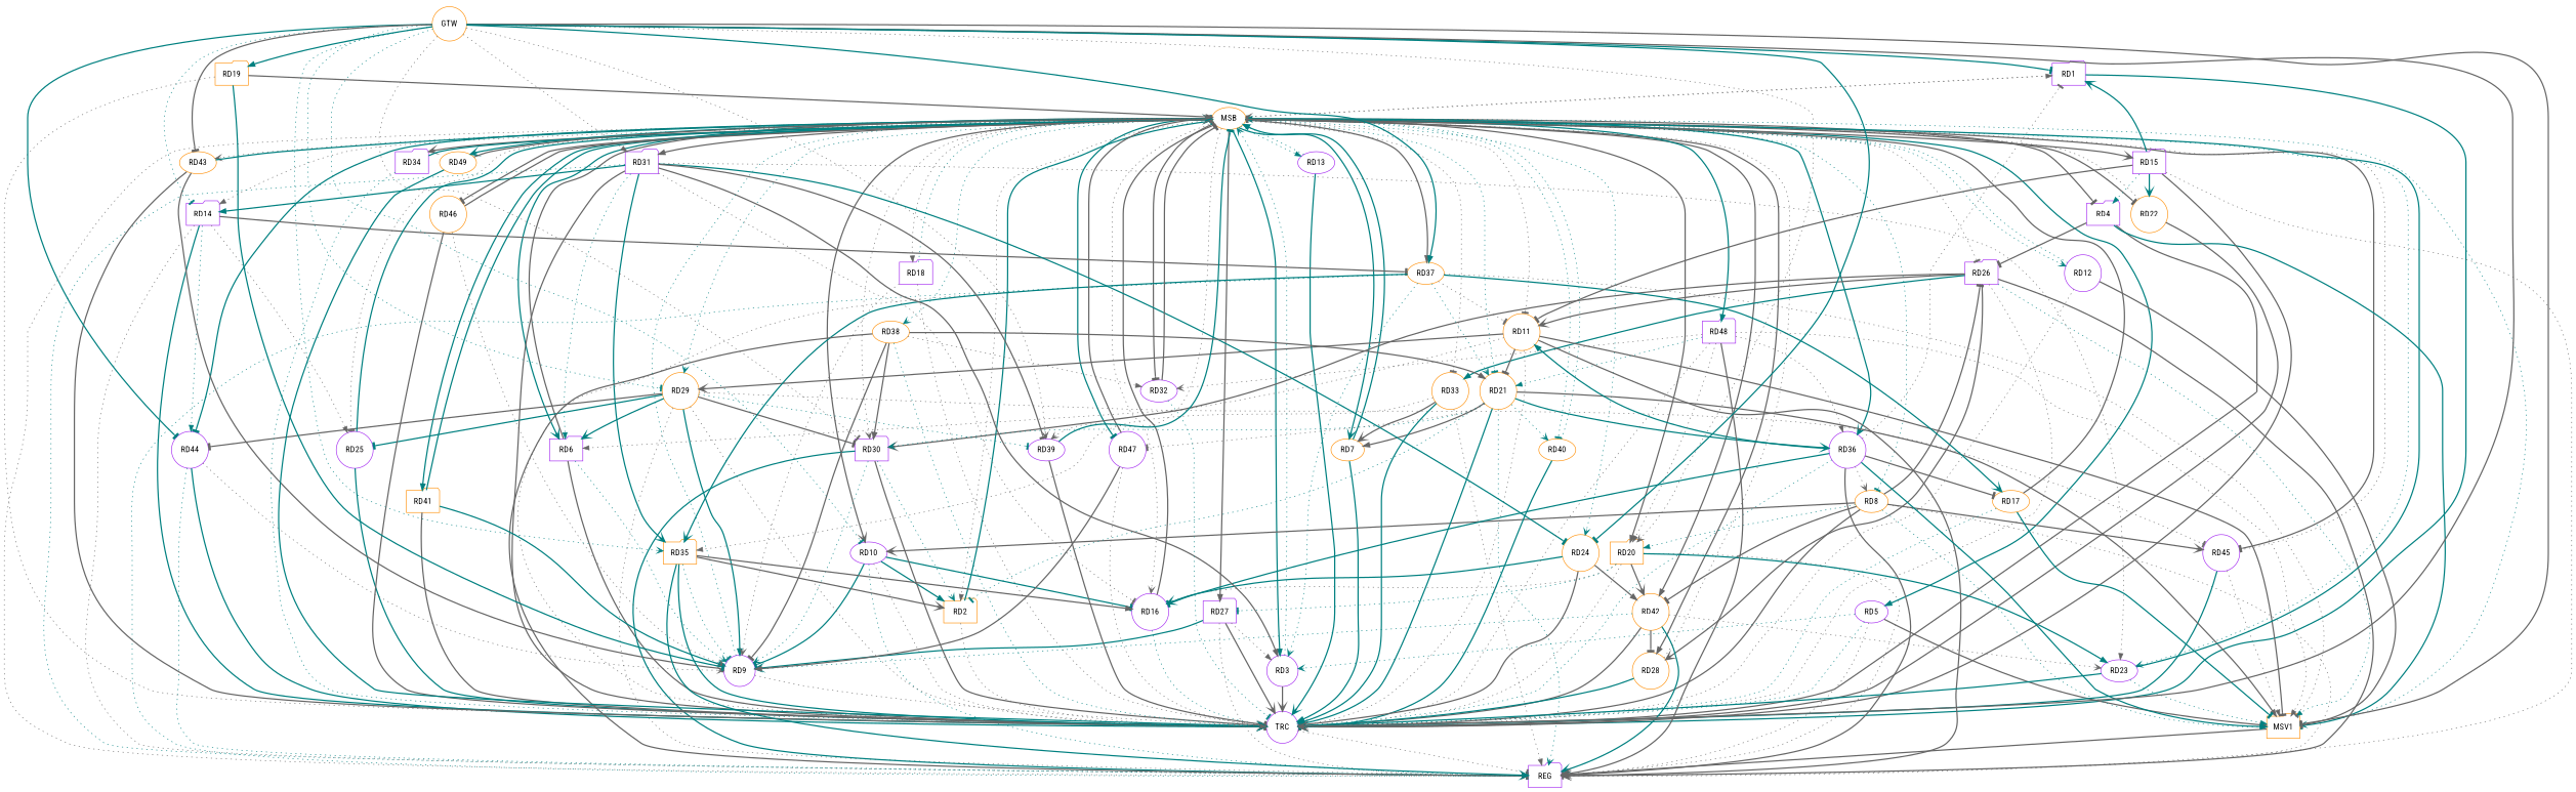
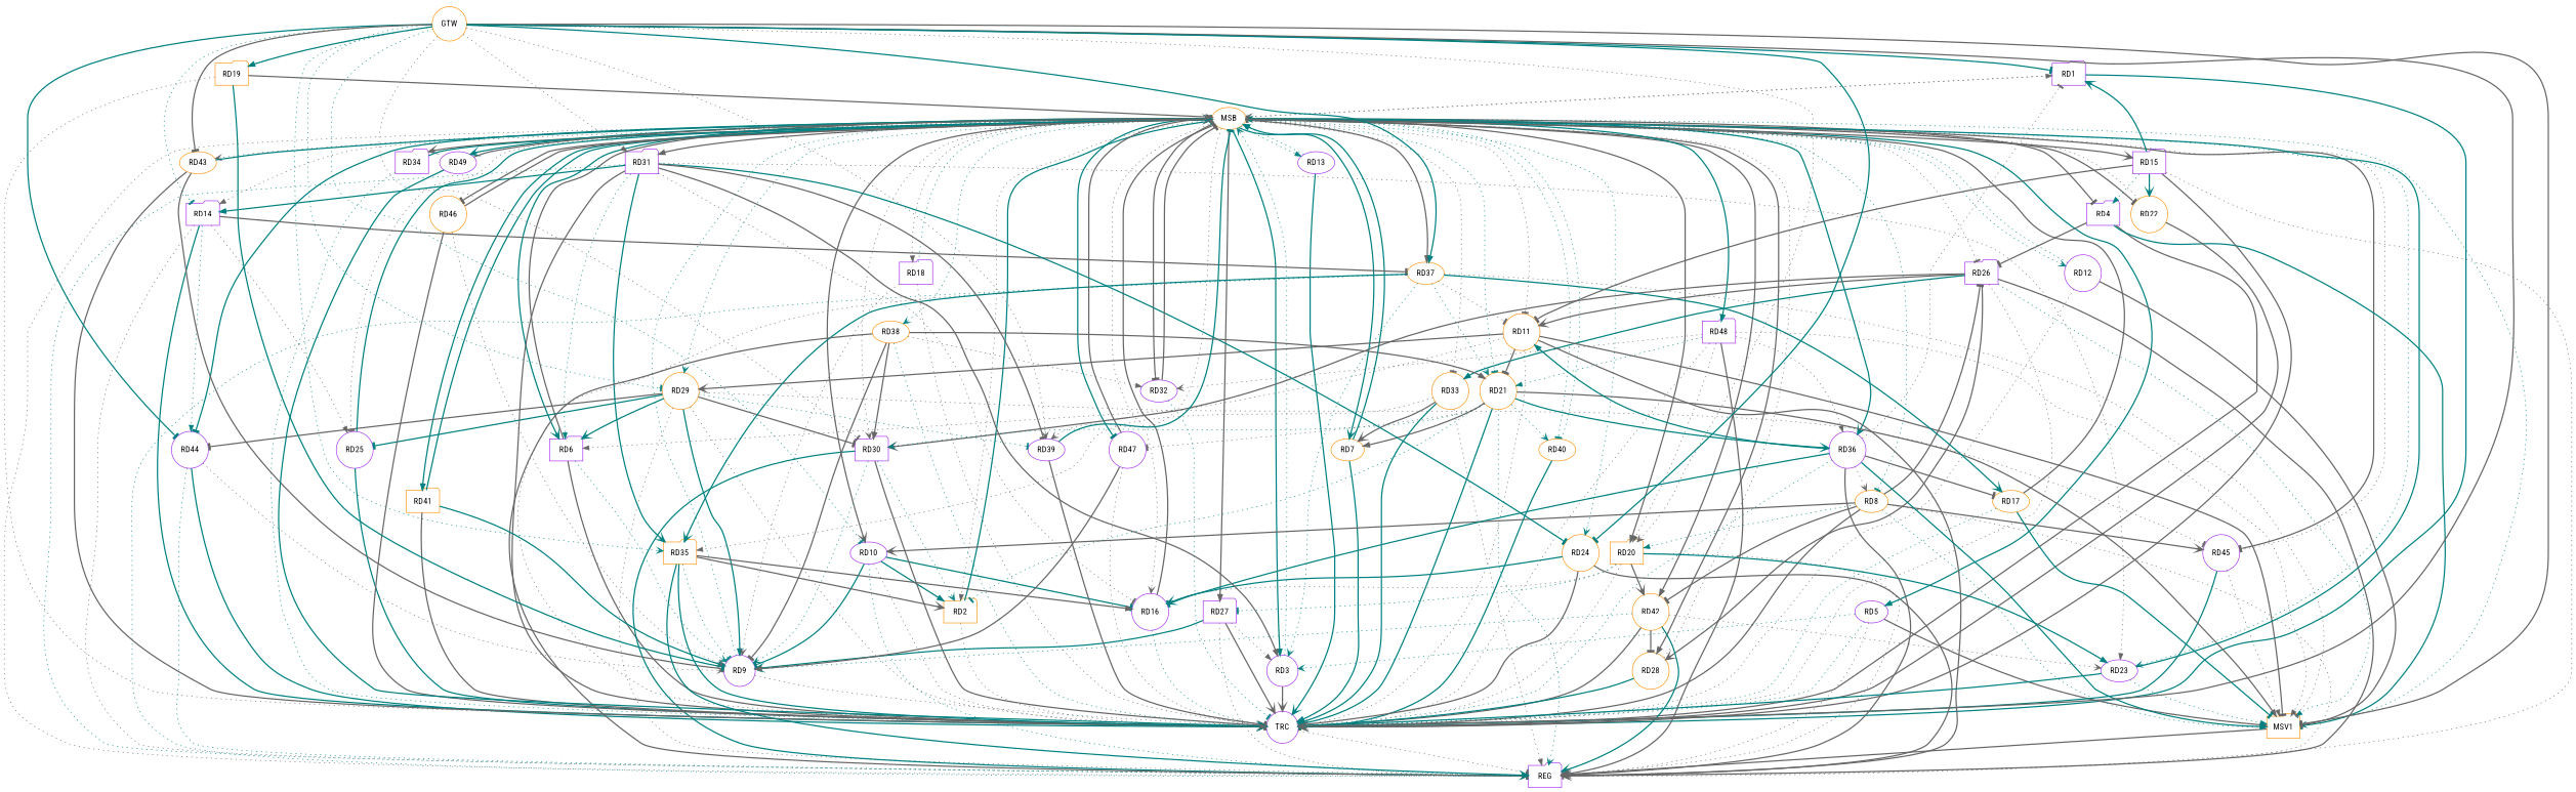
  strict digraph {
    fontname="Roboto Condensed"
    node [color=purple fontname="Roboto Condensed" shape=circle]
    edge [arrowhead=tee color=gray40 fontname="Roboto Condensed" style=bold]
    n1 [label=RD1 shape=folder]
    n2 [color=darkorange label=MSB shape=ellipse]
    n3 [label=TRC]
    n4 [color=darkorange label=RD2 shape=folder]
    n5 [label=RD3]
    n6 [label=RD4 shape=folder]
    n7 [color=darkorange label=MSV1 shape=folder]
    n8 [label=RD5 shape=ellipse]
    n9 [label=REG shape=folder]
    n10 [label=RD6 shape=folder]
    n11 [color=darkorange label=RD7 shape=ellipse]
    n12 [color=darkorange label=RD8 shape=ellipse]
    n13 [label=RD10 shape=ellipse]
    n14 [color=darkorange label=RD20 shape=folder]
    n15 [label=RD26 shape=folder]
    n16 [color=darkorange label=RD42]
    n17 [label=RD45]
    n18 [label=RD16]
    n19 [color=darkorange label=RD11]
    n20 [color=darkorange label=RD21]
    n21 [color=darkorange label=RD29]
    n22 [label=RD12]
    n23 [label=RD13 shape=ellipse]
    n24 [label=RD14 shape=folder]
    n25 [label=RD25]
    n26 [color=darkorange label=RD37 shape=ellipse]
    n27 [label=RD44]
    n28 [label=RD15 shape=folder]
    n29 [color=darkorange label=RD22]
    n30 [label=RD18 shape=folder]
    n31 [label=RD23 shape=ellipse]
    n32 [label=RD27 shape=folder]
    n33 [label=RD30 shape=folder]
    n34 [label=RD36]
    n35 [color=darkorange label=RD40 shape=ellipse]
    n36 [label=RD47]
    n37 [color=darkorange label=RD24]
    n38 [color=darkorange label=RD28]
    n39 [color=darkorange label=RD33]
    n40 [label=RD39 shape=ellipse]
    n41 [label=RD31 shape=folder]
    n42 [label=RD32 shape=ellipse]
    n43 [label=RD34 shape=folder]
    n44 [color=darkorange label=RD38 shape=ellipse]
    n45 [color=darkorange label=RD41 shape=folder]
    n46 [color=darkorange label=RD43 shape=ellipse]
    n47 [color=darkorange label=RD46]
    n48 [label=RD48 shape=folder]
-   n49 [color=darkorange label=RD49 shape=ellipse]
+   n49 [label=RD49 shape=ellipse]
    n50 [label=RD9]
    n51 [color=darkorange label=RD17 shape=ellipse]
    n52 [color=darkorange label=RD35 shape=folder]
    n53 [color=darkorange label=RD19 shape=folder]
    n54 [color=darkorange label=GTW]
    n1 -> n2 [arrowhead=vee style=dotted]
    n1 -> n3 [arrowhead=vee color=teal]
    n2 -> n1 [arrowhead=normal style=dotted]
    n2 -> n4 [arrowhead=normal style=dotted]
    n2 -> n5 [arrowhead=normal color=teal]
    n2 -> n6
    n2 -> n7 [arrowhead=vee color=teal style=dotted]
    n2 -> n8 [arrowhead=normal color=teal]
    n2 -> n9 [arrowhead=vee style=dotted]
    n2 -> n10 [arrowhead=vee color=teal]
    n2 -> n11 [arrowhead=vee color=teal]
    n2 -> n12 [color=teal style=dotted]
    n2 -> n13 [arrowhead=vee]
    n2 -> n14 [arrowhead=normal]
    n2 -> n15 [style=dotted]
    n2 -> n16 [arrowhead=normal]
    n2 -> n17
    n2 -> n18 [arrowhead=vee style=dotted]
    n2 -> n19 [style=dotted]
    n2 -> n20 [color=teal style=dotted]
    n2 -> n21 [arrowhead=vee color=teal style=dotted]
    n2 -> n22 [arrowhead=vee color=teal style=dotted]
    n2 -> n23 [arrowhead=normal color=teal style=dotted]
    n2 -> n24 [arrowhead=normal style=dotted]
    n2 -> n25 [style=dotted]
    n2 -> n26 [arrowhead=normal]
    n2 -> n27 [color=teal]
    n2 -> n28 [arrowhead=vee]
    n2 -> n29
    n2 -> n30 [arrowhead=normal style=dotted]
    n2 -> n31 [arrowhead=vee color=teal style=dotted]
    n2 -> n32 [arrowhead=normal]
    n2 -> n33 [arrowhead=vee style=dotted]
    n2 -> n34 [arrowhead=vee color=teal]
    n2 -> n35 [color=teal style=dotted]
    n2 -> n36 [color=teal]
    n2 -> n37 [arrowhead=vee color=teal style=dotted]
    n2 -> n38 [arrowhead=normal]
    n2 -> n39 [style=dotted]
    n2 -> n40 [arrowhead=vee style=dotted]
    n2 -> n41 [arrowhead=normal]
    n2 -> n42
    n2 -> n43 [arrowhead=vee]
    n2 -> n44 [arrowhead=vee color=teal style=dotted]
    n2 -> n45 [arrowhead=normal color=teal]
    n2 -> n46 [arrowhead=vee style=dotted]
    n2 -> n47
    n2 -> n48 [arrowhead=normal color=teal]
    n2 -> n49 [arrowhead=vee color=teal]
    n3 -> n9 [style=dotted]
    n4 -> n2 [color=teal]
    n4 -> n3 [arrowhead=normal style=dotted]
    n5 -> n2 [arrowhead=vee color=teal style=dotted]
    n5 -> n3 [arrowhead=vee]
    n6 -> n3
    n6 -> n7 [color=teal]
    n6 -> n15
    n7 -> n9 [arrowhead=vee]
    n8 -> n3 [color=teal style=dotted]
    n8 -> n5 [arrowhead=vee color=teal style=dotted]
    n8 -> n7 [arrowhead=normal]
    n8 -> n9 [arrowhead=vee style=dotted]
    n10 -> n2
    n10 -> n3
    n10 -> n50 [arrowhead=vee color=teal style=dotted]
    n11 -> n2 [arrowhead=normal color=teal]
    n11 -> n3 [arrowhead=normal color=teal]
    n12 -> n3 [arrowhead=vee]
    n12 -> n7 [arrowhead=normal color=teal style=dotted]
    n12 -> n9 [arrowhead=normal style=dotted]
    n12 -> n13 [arrowhead=vee]
    n12 -> n14 [arrowhead=normal color=teal style=dotted]
    n12 -> n15
    n12 -> n16
    n12 -> n17 [arrowhead=vee]
    n13 -> n3 [style=dotted]
    n13 -> n4 [arrowhead=normal color=teal]
    n13 -> n9 [arrowhead=normal color=teal style=dotted]
    n13 -> n18 [color=teal]
    n13 -> n50 [color=teal]
    n14 -> n3 [style=dotted]
    n14 -> n9 [style=dotted]
    n14 -> n16 [arrowhead=vee]
    n14 -> n18 [arrowhead=vee style=dotted]
    n14 -> n31 [arrowhead=normal color=teal]
    n14 -> n32 [color=teal style=dotted]
    n15 -> n3 [arrowhead=normal style=dotted]
    n15 -> n7 [arrowhead=normal color=teal style=dotted]
    n15 -> n9 [arrowhead=vee]
    n15 -> n19 [arrowhead=vee]
    n15 -> n33 [arrowhead=vee]
    n15 -> n38 [arrowhead=vee]
    n15 -> n39 [arrowhead=normal color=teal]
    n16 -> n3 [arrowhead=vee]
    n16 -> n9 [arrowhead=vee color=teal]
    n16 -> n31 [arrowhead=vee style=dotted]
    n16 -> n38
    n16 -> n50 [arrowhead=vee color=teal style=dotted]
    n17 -> n2 [arrowhead=normal style=dotted]
    n17 -> n3 [color=teal]
    n17 -> n7 [arrowhead=normal style=dotted]
    n18 -> n2
    n18 -> n3 [arrowhead=normal color=teal style=dotted]
    n19 -> n3 [arrowhead=vee style=dotted]
    n19 -> n7
    n19 -> n9 [arrowhead=vee]
    n19 -> n10 [arrowhead=normal style=dotted]
    n19 -> n20
    n19 -> n21 [arrowhead=vee]
    n20 -> n3 [color=teal]
    n20 -> n4 [color=teal style=dotted]
    n20 -> n7 [arrowhead=normal]
    n20 -> n9 [arrowhead=vee color=teal style=dotted]
    n20 -> n11 [arrowhead=normal]
    n20 -> n33 [arrowhead=vee color=teal style=dotted]
    n20 -> n34 [arrowhead=vee color=teal]
    n20 -> n35 [arrowhead=vee color=teal style=dotted]
    n20 -> n36 [style=dotted]
    n21 -> n3 [arrowhead=normal style=dotted]
    n21 -> n9 [arrowhead=vee style=dotted]
    n21 -> n10 [arrowhead=vee color=teal]
    n21 -> n17 [style=dotted]
    n21 -> n25 [color=teal]
    n21 -> n27
    n21 -> n33
    n21 -> n40 [color=teal style=dotted]
    n21 -> n50 [arrowhead=normal color=teal]
    n22 -> n2 [arrowhead=vee color=teal style=dotted]
    n22 -> n3 [style=dotted]
    n22 -> n7
    n23 -> n2 [arrowhead=vee color=teal style=dotted]
    n23 -> n3 [arrowhead=vee color=teal]
    n24 -> n3 [arrowhead=normal color=teal]
    n24 -> n9 [arrowhead=vee style=dotted]
    n24 -> n25 [arrowhead=normal style=dotted]
    n24 -> n26
    n24 -> n27 [arrowhead=normal color=teal style=dotted]
    n25 -> n2 [color=teal]
    n25 -> n3 [arrowhead=normal color=teal]
    n26 -> n3 [arrowhead=normal style=dotted]
    n26 -> n5 [arrowhead=vee color=teal style=dotted]
    n26 -> n7 [style=dotted]
    n26 -> n9 [color=teal style=dotted]
    n26 -> n19 [style=dotted]
    n26 -> n20 [arrowhead=vee color=teal style=dotted]
    n26 -> n51 [arrowhead=vee color=teal]
    n26 -> n52 [arrowhead=vee color=teal]
    n27 -> n3 [arrowhead=normal color=teal]
    n27 -> n9 [arrowhead=normal color=teal style=dotted]
    n27 -> n50 [arrowhead=vee style=dotted]
    n28 -> n1 [arrowhead=vee color=teal]
    n28 -> n3 [arrowhead=normal]
    n28 -> n6 [arrowhead=normal color=teal style=dotted]
    n28 -> n9 [style=dotted]
    n28 -> n19
    n28 -> n29 [arrowhead=vee color=teal]
    n29 -> n2 [arrowhead=normal style=dotted]
    n29 -> n3
    n30 -> n2 [arrowhead=vee color=teal style=dotted]
    n30 -> n3 [style=dotted]
    n30 -> n50 [arrowhead=vee style=dotted]
    n31 -> n2 [color=teal]
    n31 -> n3 [color=teal]
    n31 -> n7 [arrowhead=normal color=teal style=dotted]
    n32 -> n3 [arrowhead=vee]
    n32 -> n5 [arrowhead=normal style=dotted]
    n32 -> n9 [style=dotted]
    n32 -> n50 [arrowhead=vee color=teal]
    n33 -> n3 [arrowhead=vee]
    n33 -> n4 [arrowhead=vee color=teal style=dotted]
    n33 -> n9 [color=teal]
    n33 -> n50 [arrowhead=vee color=teal style=dotted]
    n34 -> n1 [style=dotted]
    n34 -> n3 [arrowhead=normal color=teal style=dotted]
    n34 -> n7 [arrowhead=normal color=teal]
    n34 -> n9 [arrowhead=normal]
    n34 -> n12 [arrowhead=vee style=dotted]
    n34 -> n18 [color=teal]
    n34 -> n19 [arrowhead=normal color=teal]
    n34 -> n51
    n35 -> n2 [arrowhead=normal color=teal style=dotted]
    n35 -> n3 [arrowhead=normal color=teal]
    n36 -> n2
    n36 -> n3 [style=dotted]
    n36 -> n50 [arrowhead=normal]
    n37 -> n3 [arrowhead=vee]
-   n37 -> n16 [arrowhead=normal]
+   n37 -> n9 [arrowhead=normal]
    n37 -> n18 [arrowhead=vee color=teal]
    n38 -> n2 [style=dotted]
    n38 -> n3 [arrowhead=normal color=teal]
    n39 -> n3 [arrowhead=normal color=teal]
    n39 -> n9 [arrowhead=normal style=dotted]
    n39 -> n11 [arrowhead=vee]
    n39 -> n52 [arrowhead=normal style=dotted]
    n40 -> n2 [color=teal]
    n40 -> n3
    n41 -> n3 [arrowhead=normal]
    n41 -> n5 [arrowhead=normal]
    n41 -> n9 [color=teal style=dotted]
    n41 -> n10 [arrowhead=normal color=teal style=dotted]
    n41 -> n18 [style=dotted]
    n41 -> n24 [arrowhead=normal color=teal]
    n41 -> n31 [arrowhead=normal style=dotted]
    n41 -> n37 [color=teal]
    n41 -> n40
    n41 -> n52 [arrowhead=vee color=teal]
    n42 -> n2
    n42 -> n3 [color=teal style=dotted]
    n43 -> n2 [arrowhead=normal color=teal]
    n43 -> n3 [arrowhead=normal color=teal style=dotted]
    n44 -> n3 [arrowhead=vee color=teal style=dotted]
    n44 -> n9
    n44 -> n20 [arrowhead=normal]
    n44 -> n33 [arrowhead=normal]
    n44 -> n42 [arrowhead=normal style=dotted]
    n44 -> n50
    n45 -> n2 [arrowhead=vee color=teal]
    n45 -> n3
    n45 -> n50 [arrowhead=normal color=teal]
    n46 -> n2 [color=teal]
    n46 -> n3
    n46 -> n50
    n47 -> n2
    n47 -> n3 [arrowhead=vee]
    n47 -> n50 [arrowhead=vee style=dotted]
    n48 -> n3 [arrowhead=vee style=dotted]
    n48 -> n7 [arrowhead=normal style=dotted]
    n48 -> n9 [arrowhead=vee]
    n48 -> n14 [arrowhead=normal style=dotted]
    n48 -> n20 [arrowhead=normal color=teal style=dotted]
    n48 -> n34 [arrowhead=normal style=dotted]
    n48 -> n42 [arrowhead=vee style=dotted]
    n49 -> n2 [arrowhead=vee]
    n49 -> n3 [arrowhead=vee color=teal]
    n50 -> n2 [arrowhead=normal color=teal style=dotted]
    n50 -> n3 [arrowhead=normal style=dotted]
    n51 -> n2
    n51 -> n3 [arrowhead=normal color=teal style=dotted]
    n51 -> n7 [color=teal]
    n52 -> n3 [arrowhead=vee color=teal]
    n52 -> n4 [arrowhead=vee]
    n52 -> n9 [arrowhead=vee color=teal]
    n52 -> n18 [arrowhead=normal]
    n52 -> n50 [color=teal style=dotted]
    n53 -> n2 [arrowhead=normal]
    n53 -> n3 [arrowhead=normal style=dotted]
    n53 -> n50 [color=teal]
    n54 -> n1 [color=teal]
    n54 -> n3 [arrowhead=vee]
    n54 -> n7
    n54 -> n13 [color=teal style=dotted]
    n54 -> n14 [arrowhead=vee style=dotted]
    n54 -> n21 [color=teal style=dotted]
    n54 -> n24 [color=teal style=dotted]
    n54 -> n26 [arrowhead=normal color=teal]
    n54 -> n27 [color=teal]
    n54 -> n33 [style=dotted]
    n54 -> n37 [color=teal]
    n54 -> n40 [arrowhead=vee style=dotted]
    n54 -> n41 [arrowhead=normal style=dotted]
    n54 -> n46
    n54 -> n52 [arrowhead=vee color=teal style=dotted]
    n54 -> n53 [arrowhead=normal color=teal]
  }
